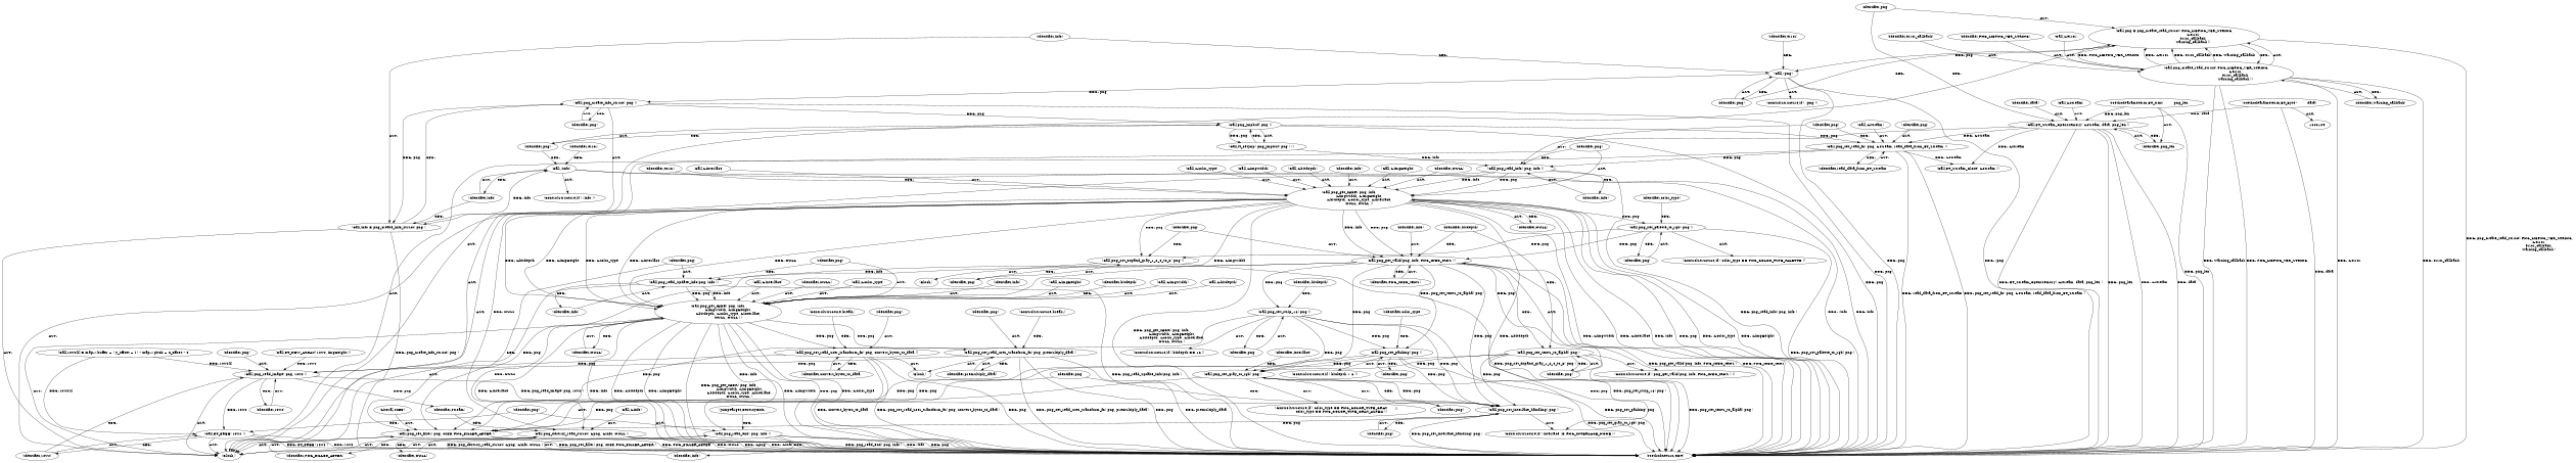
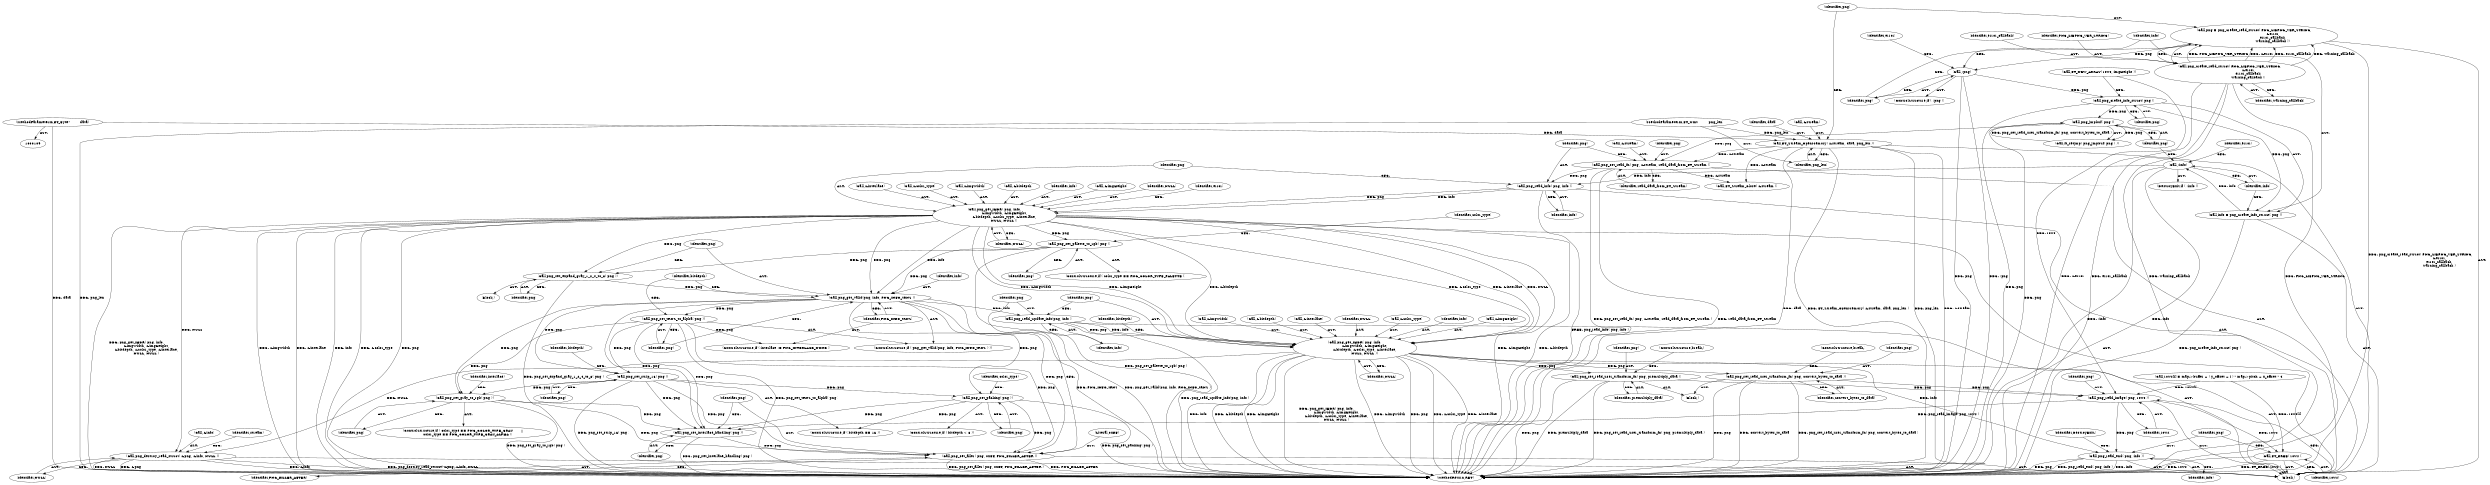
  digraph {
    n1 [label="(Call,png_read_info( png, info ))"]
    n2 [label="(Call,png_get_IHDR( png, info,\n                  &imgWidth, &imgHeight,\n                  &bitdepth, &color_type, &interlace,\n                  NULL, NULL ))"]
    n3 [label="(MethodReturn,RET)"]
    n4 [label="(Block,)"]
    n5 [label="(Identifier,info)"]
    n6 [label="(Call,png_set_palette_to_rgb( png ))"]
    n7 [label="(Call,png_set_expand_gray_1_2_4_to_8( png ))"]
    n8 [label="(Call,png_get_valid(png, info, PNG_INFO_tRNS ))"]
    n9 [label="(Call,png_get_IHDR( png, info,\n                  &imgWidth, &imgHeight,\n                  &bitdepth, &color_type, &interlace,\n                  NULL, NULL ))"]
    n10 [label="(Call,png_destroy_read_struct( &png, &info, NULL ))"]
    n11 [label="(Identifier,NULL)"]
    n12 [label="(Call,png_set_read_fn( png, &stream, read_data_from_FT_Stream ))"]
    n13 [label="(Identifier,read_data_from_FT_Stream)"]
    n14 [label="(Call,FT_Stream_Close( &stream ))"]
    n15 [label="(Call,png_jmpbuf( png ))"]
    n16 [label="(Call,ft_setjmp( png_jmpbuf( png ) ))"]
    n17 [label="(Identifier,png)"]
    n18 [label="(Call,!info)"]
    n19 [label="(Call,png_create_info_struct( png ))"]
    n20 [label="(Call,info = png_create_info_struct( png ))"]
    n21 [label="(Identifier,png)"]
    n22 [label="(Call,!png)"]
    n23 [label="(Identifier,png)"]
    n24 [label="(ControlStructure,if ( !png ))"]
    n25 [label="(Call,png = png_create_read_struct( PNG_LIBPNG_VER_STRING,\n                                  &error,\n                                  error_callback,\n                                  warning_callback ))"]
    n26 [label="(Call,png_create_read_struct( PNG_LIBPNG_VER_STRING,\n                                  &error,\n                                  error_callback,\n                                  warning_callback ))"]
    n27 [label="(Identifier,warning_callback)"]
    n28 [label="(Call,FT_Stream_OpenMemory( &stream, data, png_len ))"]
    n29 [label="(Identifier,png_len)"]
    n30 [label="(MethodParameterIn,FT_Byte*         data)"]
    1000109
    n32 [label="(MethodParameterIn,FT_UInt          png_len)"]
-   n33 [label="(ControlStructure,if ( !info ))"]
+   n33 [label="(DestroyExit,if ( !info ))"]
    n34 [label="(Identifier,info)"]
    n35 [label="(ControlStructure,if ( color_type == PNG_COLOR_TYPE_PALETTE ))"]
    n36 [label="(Identifier,png)"]
    n37 [label="(Block,)"]
    n38 [label="(Identifier,png)"]
    n39 [label="(Call,png_set_tRNS_to_alpha( png ))"]
    n40 [label="(Call,png_set_strip_16( png ))"]
    n41 [label="(Call,png_set_packing( png ))"]
    n42 [label="(Call,png_set_gray_to_rgb( png ))"]
    n43 [label="(Call,png_set_interlace_handling( png ))"]
    n44 [label="(Call,png_set_filler( png, 0xFF, PNG_FILLER_AFTER ))"]
    n45 [label="(Call,png_read_update_info(png, info ))"]
    n46 [label="(Identifier,PNG_INFO_tRNS)"]
    n47 [label="(ControlStructure,if ( png_get_valid(png, info, PNG_INFO_tRNS ) ))"]
    n48 [label="(Call,png_set_read_user_transform_fn( png, premultiply_data ))"]
    n49 [label="(Call,png_read_end( png, info ))"]
    n50 [label="(Call,png_set_read_user_transform_fn( png, convert_bytes_to_data ))"]
    n51 [label="(Identifier,NULL)"]
    n52 [label="(Identifier,NULL)"]
    n53 [label="(Identifier,png)"]
    n54 [label="(ControlStructure,if ( interlace != PNG_INTERLACE_NONE ))"]
    n55 [label="(Identifier,png)"]
    n56 [label="(ControlStructure,if ( bitdepth == 16 ))"]
    n57 [label="(ControlStructure,if ( bitdepth < 8 ))"]
    n58 [label="(Identifier,png)"]
    n59 [label="(ControlStructure,if ( color_type == PNG_COLOR_TYPE_GRAY       ||\n         color_type == PNG_COLOR_TYPE_GRAY_ALPHA ))"]
    n60 [label="(Identifier,png)"]
    n61 [label="(Identifier,png)"]
    n62 [label="(Identifier,PNG_FILLER_AFTER)"]
    n63 [label="(Identifier,info)"]
    n64 [label="(Call,png_read_image( png, rows ))"]
    n65 [label="(Identifier,premultiply_data)"]
    n66 [label="(Block,)"]
    n67 [label="(Identifier,info)"]
    n68 [label="(Identifier,convert_bytes_to_data)"]
    n69 [label="(Call,FT_FREE( rows ))"]
    n70 [label="(Identifier,rows)"]
    n71 [label="(Identifier,rows)"]
    n72 [label="(ControlStructure,break;)"]
    n73 [label="(Identifier,data)"]
    n74 [label="(Identifier,png)"]
    n75 [label="(Identifier,error)"]
    n76 [label="(Identifier,png)"]
    n77 [label="(Identifier,png)"]
    n78 [label="(Identifier,NULL)"]
    n79 [label="(Call,&interlace)"]
    n80 [label="(Call,&color_type)"]
    n81 [label="(Identifier,error)"]
    n82 [label="(Identifier,png)"]
    n83 [label="(Identifier,png)"]
    n84 [label="(Identifier,color_type)"]
    n85 [label="(Identifier,png)"]
    n86 [label="(Identifier,error_callback)"]
    n87 [label="(Call,&stream)"]
    n88 [label="(Call,&imgWidth)"]
    n89 [label="(Identifier,info)"]
    n90 [label="(Call,&color_type)"]
    n91 [label="(Identifier,png)"]
    n92 [label="(Call,FT_NEW_ARRAY( rows, imgHeight ))"]
    n93 [label="(Identifier,info)"]
    n94 [label="(Call,&imgHeight)"]
    n95 [label="(Identifier,bitdepth)"]
    n96 [label="(Identifier,png)"]
-   n97 [label="(JumpTarget,DestroyExit:)"]
+   n97 [label="(Identifier,DestroyExit:)"]
    n98 [label="(Identifier,png)"]
    n99 [label="(Literal,0xFF)"]
    n100 [label="(ControlStructure,break;)"]
    n101 [label="(Call,&imgWidth)"]
    n102 [label="(Identifier,stream)"]
    n103 [label="(Identifier,error)"]
    n104 [label="(Call,&bitdepth)"]
    n105 [label="(Identifier,PNG_LIBPNG_VER_STRING)"]
    n106 [label="(Identifier,info)"]
    n107 [label="(Identifier,bitdepth)"]
    n108 [label="(Call,&imgHeight)"]
    n109 [label="(Identifier,interlace)"]
    n110 [label="(Identifier,info)"]
    n111 [label="(Identifier,NULL)"]
    n112 [label="(Call,&bitdepth)"]
    n113 [label="(Identifier,png)"]
    n114 [label="(Call,rows[i] = map->buffer + ( y_offset + i ) * map->pitch + x_offset * 4)"]
    n115 [label="(Call,&stream)"]
    n116 [label="(Identifier,bitdepth)"]
    n117 [label="(Identifier,color_type)"]
    n118 [label="(Call,&interlace)"]
-   n119 [label="(Call,&error)"]
    n120 [label="(Call,&info)"]
    n121 [label="(Identifier,png)"]
    n122 [label="(Identifier,png)"]
    n1 -> n2 [label="DDG: png"]
    n1 -> n2 [label="DDG: info"]
-   n1 -> n3 [label="DDG: png_read_info( png, info )"]
+   n1 -> n3 [label="FREE: png_read_info( png, info )"]
    n1 -> n4 [label="AST: "]
    n1 -> n5 [label="CFG: "]
    n2 -> n3 [label="DDG: png_get_IHDR( png, info,\n                  &imgWidth, &imgHeight,\n                  &bitdepth, &color_type, &interlace,\n                  NULL, NULL )"]
    n2 -> n3 [label="DDG: png"]
    n2 -> n3 [label="DDG: &color_type"]
    n2 -> n3 [label="DDG: &imgHeight"]
    n2 -> n3 [label="DDG: &bitdepth"]
    n2 -> n3 [label="DDG: &imgWidth"]
    n2 -> n3 [label="DDG: &interlace"]
    n2 -> n3 [label="DDG: info"]
    n2 -> n4 [label="AST: "]
    n2 -> n6 [label="DDG: png"]
    n2 -> n7 [label="DDG: png"]
    n2 -> n8 [label="DDG: png"]
    n2 -> n8 [label="DDG: info"]
    n2 -> n9 [label="DDG: &imgWidth"]
    n2 -> n9 [label="DDG: &imgHeight"]
    n2 -> n9 [label="DDG: &bitdepth"]
    n2 -> n9 [label="DDG: &color_type"]
    n2 -> n9 [label="DDG: &interlace"]
    n2 -> n9 [label="DDG: NULL"]
    n2 -> n10 [label="DDG: NULL"]
    n2 -> n11 [label="CFG: "]
    n5 -> n1 [label="AST: "]
    n6 -> n3 [label="DDG: png_set_palette_to_rgb( png )"]
    n6 -> n7 [label="DDG: png"]
    n6 -> n8 [label="DDG: png"]
    n6 -> n35 [label="AST: "]
    n6 -> n36 [label="CFG: "]
    n7 -> n3 [label="DDG: png_set_expand_gray_1_2_4_to_8( png )"]
+   n7 -> n8 [label="DDG: png"]
    n7 -> n37 [label="AST: "]
    n7 -> n38 [label="CFG: "]
    n8 -> n3 [label="DDG: png_get_valid(png, info, PNG_INFO_tRNS )"]
    n8 -> n3 [label="DDG: PNG_INFO_tRNS"]
    n8 -> n39 [label="DDG: png"]
    n8 -> n40 [label="DDG: png"]
-   n8 -> n41 [label="DDG: png_set_tRNS_to_alpha( png )"]
+   n8 -> n41 [label="DDG: png"]
    n8 -> n42 [label="DDG: png"]
    n8 -> n43 [label="DDG: png"]
    n8 -> n44 [label="DDG: png"]
    n8 -> n45 [label="DDG: info"]
    n8 -> n46 [label="CFG: "]
    n8 -> n47 [label="AST: "]
    n9 -> n3 [label="DDG: &imgHeight"]
    n9 -> n3 [label="DDG: png_get_IHDR( png, info,\n                  &imgWidth, &imgHeight,\n                  &bitdepth, &color_type, &interlace,\n                  NULL, NULL )"]
    n9 -> n3 [label="DDG: &imgWidth"]
    n9 -> n3 [label="DDG: png"]
    n9 -> n3 [label="DDG: &color_type"]
    n9 -> n3 [label="DDG: &interlace"]
    n9 -> n3 [label="DDG: info"]
    n9 -> n3 [label="DDG: &bitdepth"]
    n9 -> n4 [label="AST: "]
    n9 -> n10 [label="DDG: NULL"]
    n9 -> n48 [label="DDG: png"]
    n9 -> n49 [label="DDG: info"]
    n9 -> n50 [label="DDG: png"]
    n9 -> n51 [label="CFG: "]
    n10 -> n3 [label="DDG: png_destroy_read_struct( &png, &info, NULL )"]
    n10 -> n3 [label="DDG: NULL"]
    n10 -> n3 [label="DDG: &png"]
    n10 -> n3 [label="DDG: &info"]
    n10 -> n4 [label="AST: "]
    n10 -> n52 [label="CFG: "]
    n11 -> n2 [label="AST: "]
    n12 -> n1 [label="DDG: png"]
    n12 -> n3 [label="DDG: png_set_read_fn( png, &stream, read_data_from_FT_Stream )"]
    n12 -> n3 [label="DDG: read_data_from_FT_Stream"]
    n12 -> n4 [label="AST: "]
    n12 -> n13 [label="CFG: "]
    n12 -> n14 [label="DDG: &stream"]
    n13 -> n12 [label="AST: "]
    n15 -> n3 [label="DDG: png"]
    n15 -> n12 [label="DDG: png"]
    n15 -> n16 [label="AST: "]
    n15 -> n16 [label="DDG: png"]
    n15 -> n17 [label="CFG: "]
-   n16 -> n15 [label="CFG: "]
+   n16 -> n15 [label="DDG: png_set_read_user_transform_fn( png, convert_bytes_to_data )"]
    n17 -> n15 [label="AST: "]
    n17 -> n18 [label="CFG: "]
-   n16 -> n1 [label="DDG: info"]
+   n18 -> n1 [label="DDG: info"]
    n18 -> n3 [label="DDG: !info"]
    n18 -> n3 [label="DDG: info"]
    n18 -> n33 [label="AST: "]
    n18 -> n34 [label="CFG: "]
    n19 -> n3 [label="DDG: png"]
    n19 -> n15 [label="DDG: png"]
    n19 -> n20 [label="AST: "]
    n19 -> n20 [label="DDG: png"]
    n19 -> n21 [label="CFG: "]
    n20 -> n3 [label="DDG: png_create_info_struct( png )"]
    n20 -> n4 [label="AST: "]
    n20 -> n18 [label="DDG: info"]
-   n20 -> n19 [label="CFG: "]
+   n92 -> n19 [label="CFG: "]
    n21 -> n19 [label="AST: "]
    n22 -> n3 [label="DDG: png"]
    n22 -> n3 [label="DDG: !png"]
    n22 -> n19 [label="DDG: png"]
    n22 -> n23 [label="CFG: "]
    n22 -> n24 [label="AST: "]
    n23 -> n22 [label="AST: "]
    n23 -> n25 [label="CFG: "]
    n25 -> n3 [label="DDG: png_create_read_struct( PNG_LIBPNG_VER_STRING,\n                                  &error,\n                                  error_callback,\n                                  warning_callback )"]
    n25 -> n4 [label="AST: "]
    n25 -> n22 [label="DDG: png"]
    n25 -> n26 [label="CFG: "]
    n26 -> n3 [label="DDG: PNG_LIBPNG_VER_STRING"]
    n26 -> n3 [label="DDG: &error"]
    n26 -> n3 [label="DDG: error_callback"]
    n26 -> n3 [label="DDG: warning_callback"]
    n26 -> n25 [label="AST: "]
    n26 -> n25 [label="DDG: PNG_LIBPNG_VER_STRING"]
    n26 -> n25 [label="DDG: &error"]
    n26 -> n25 [label="DDG: error_callback"]
    n26 -> n25 [label="DDG: warning_callback"]
    n26 -> n27 [label="CFG: "]
    n27 -> n26 [label="AST: "]
    n28 -> n3 [label="DDG: FT_Stream_OpenMemory( &stream, data, png_len )"]
    n28 -> n3 [label="DDG: png_len"]
    n28 -> n3 [label="DDG: &stream"]
    n28 -> n3 [label="DDG: data"]
    n28 -> n4 [label="AST: "]
    n28 -> n12 [label="DDG: &stream"]
    n28 -> n14 [label="DDG: &stream"]
    n28 -> n29 [label="CFG: "]
    n29 -> n28 [label="AST: "]
    n30 -> n3 [label="DDG: data"]
    n30 -> n28 [label="DDG: data"]
    n30 -> 1000109 [label="AST: "]
    n32 -> n3 [label="DDG: png_len"]
    n32 -> n28 [label="DDG: png_len"]
    n32 -> n29 [label="AST: "]
    n34 -> n18 [label="AST: "]
    n34 -> n20 [label="CFG: "]
    n36 -> n6 [label="AST: "]
    n38 -> n7 [label="AST: "]
    n39 -> n3 [label="DDG: png_set_tRNS_to_alpha( png )"]
+   n39 -> n40 [label="DDG: png"]
    n39 -> n42 [label="DDG: png"]
    n39 -> n43 [label="DDG: png"]
    n39 -> n44 [label="DDG: png"]
    n39 -> n47 [label="AST: "]
    n39 -> n53 [label="CFG: "]
    n39 -> n54 [label="DDG: png"]
    n40 -> n3 [label="DDG: png_set_strip_16( png )"]
    n40 -> n41 [label="DDG: png"]
    n40 -> n42 [label="DDG: png"]
    n40 -> n43 [label="DDG: png"]
    n40 -> n44 [label="DDG: png"]
    n40 -> n55 [label="CFG: "]
    n40 -> n56 [label="AST: "]
    n41 -> n3 [label="DDG: png_set_packing( png )"]
-   n41 -> n42 [label="DDG: png"]
+   n41 -> n56 [label="DDG: png"]
    n41 -> n43 [label="DDG: png"]
    n41 -> n44 [label="DDG: png"]
    n41 -> n57 [label="AST: "]
    n41 -> n58 [label="CFG: "]
    n42 -> n3 [label="DDG: png_set_gray_to_rgb( png )"]
    n42 -> n43 [label="DDG: png"]
    n42 -> n44 [label="DDG: png"]
    n42 -> n59 [label="AST: "]
    n42 -> n60 [label="CFG: "]
    n43 -> n3 [label="DDG: png_set_interlace_handling( png )"]
    n43 -> n44 [label="DDG: png"]
-   n43 -> n54 [label="AST: "]
+   n46 -> n54 [label="AST: "]
    n43 -> n61 [label="CFG: "]
    n44 -> n3 [label="DDG: PNG_FILLER_AFTER"]
    n44 -> n3 [label="DDG: png_set_filler( png, 0xFF, PNG_FILLER_AFTER )"]
    n44 -> n4 [label="AST: "]
    n44 -> n62 [label="CFG: "]
    n45 -> n3 [label="DDG: png_read_update_info(png, info )"]
    n45 -> n4 [label="AST: "]
    n45 -> n9 [label="DDG: png"]
    n45 -> n9 [label="DDG: info"]
    n45 -> n63 [label="CFG: "]
    n46 -> n8 [label="AST: "]
    n48 -> n3 [label="DDG: png_set_read_user_transform_fn( png, premultiply_data )"]
    n48 -> n3 [label="DDG: png"]
    n48 -> n3 [label="DDG: premultiply_data"]
    n48 -> n64 [label="DDG: png"]
    n48 -> n65 [label="CFG: "]
    n48 -> n66 [label="AST: "]
    n49 -> n3 [label="DDG: png"]
    n49 -> n3 [label="DDG: png_read_end( png, info )"]
    n49 -> n3 [label="DDG: info"]
    n49 -> n4 [label="AST: "]
    n49 -> n67 [label="CFG: "]
    n50 -> n3 [label="DDG: convert_bytes_to_data"]
    n50 -> n3 [label="DDG: png_set_read_user_transform_fn( png, convert_bytes_to_data )"]
    n50 -> n3 [label="DDG: png"]
    n50 -> n64 [label="DDG: png"]
    n50 -> n66 [label="AST: "]
    n50 -> n68 [label="CFG: "]
    n51 -> n9 [label="AST: "]
    n52 -> n10 [label="AST: "]
    n53 -> n8 [label="CFG: "]
    n53 -> n39 [label="AST: "]
    n55 -> n40 [label="AST: "]
    n58 -> n41 [label="AST: "]
    n60 -> n42 [label="AST: "]
    n61 -> n43 [label="AST: "]
    n62 -> n44 [label="AST: "]
    n63 -> n45 [label="AST: "]
    n64 -> n4 [label="AST: "]
    n64 -> n43 [label="DDG: png_read_image( png, rows )"]
-   n64 -> n102 [label="DDG: png"]
+   n64 -> n49 [label="DDG: png"]
    n64 -> n69 [label="DDG: rows"]
    n64 -> n70 [label="CFG: "]
    n65 -> n48 [label="AST: "]
    n67 -> n49 [label="AST: "]
    n68 -> n50 [label="AST: "]
    n69 -> n3 [label="DDG: FT_FREE( rows )"]
    n69 -> n3 [label="DDG: rows"]
    n69 -> n4 [label="AST: "]
    n69 -> n71 [label="CFG: "]
    n70 -> n64 [label="AST: "]
    n71 -> n64 [label="CFG: "]
    n71 -> n69 [label="AST: "]
    n72 -> n48 [label="CFG: "]
    n73 -> n28 [label="AST: "]
    n74 -> n43 [label="CFG: "]
    n74 -> n44 [label="AST: "]
    n75 -> n2 [label="CFG: "]
    n76 -> n9 [label="AST: "]
    n76 -> n45 [label="CFG: "]
    n77 -> n44 [label="CFG: "]
    n77 -> n45 [label="AST: "]
    n78 -> n9 [label="AST: "]
    n79 -> n2 [label="AST: "]
    n80 -> n2 [label="AST: "]
    n81 -> n22 [label="CFG: "]
    n82 -> n1 [label="CFG: "]
    n82 -> n2 [label="AST: "]
    n83 -> n50 [label="AST: "]
    n84 -> n41 [label="CFG: "]
    n85 -> n7 [label="CFG: "]
    n85 -> n8 [label="AST: "]
    n86 -> n26 [label="AST: "]
    n87 -> n12 [label="AST: "]
    n88 -> n2 [label="AST: "]
    n89 -> n20 [label="AST: "]
    n89 -> n22 [label="CFG: "]
    n90 -> n9 [label="AST: "]
    n91 -> n25 [label="AST: "]
    n91 -> n28 [label="CFG: "]
    n92 -> n64 [label="DDG: rows"]
    n93 -> n9 [label="AST: "]
    n94 -> n9 [label="AST: "]
    n95 -> n9 [label="CFG: "]
    n96 -> n49 [label="AST: "]
    n96 -> n69 [label="CFG: "]
    n97 -> n49 [label="CFG: "]
    n98 -> n64 [label="AST: "]
    n99 -> n44 [label="AST: "]
    n100 -> n50 [label="CFG: "]
    n101 -> n9 [label="AST: "]
    n102 -> n10 [label="CFG: "]
    n103 -> n18 [label="CFG: "]
    n104 -> n2 [label="AST: "]
    n105 -> n26 [label="AST: "]
    n106 -> n2 [label="AST: "]
    n107 -> n40 [label="CFG: "]
    n108 -> n2 [label="AST: "]
    n109 -> n42 [label="CFG: "]
    n110 -> n8 [label="AST: "]
    n111 -> n2 [label="AST: "]
    n112 -> n9 [label="AST: "]
    n113 -> n48 [label="AST: "]
    n114 -> n64 [label="DDG: rows[i]"]
    n114 -> n69 [label="DDG: rows[i]"]
    n115 -> n28 [label="AST: "]
    n116 -> n8 [label="CFG: "]
    n116 -> n39 [label="CFG: "]
    n117 -> n6 [label="CFG: "]
    n118 -> n9 [label="AST: "]
-   n119 -> n26 [label="AST: "]
    n120 -> n10 [label="AST: "]
    n121 -> n12 [label="AST: "]
    n122 -> n1 [label="AST: "]
    n122 -> n12 [label="CFG: "]
  }
